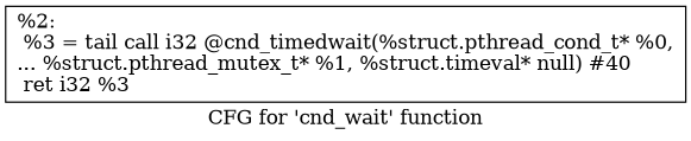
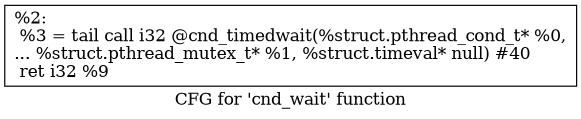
  digraph {
    label="CFG for 'cnd_wait' function"
-   n1 [label="{%2:\l  %3 = tail call i32 @cnd_timedwait(%struct.pthread_cond_t* %0,\l... %struct.pthread_mutex_t* %1, %struct.timeval* null) #40\l  ret i32 %3\l}" shape=record]
+   n1 [label="{%2:\l  %3 = tail call i32 @cnd_timedwait(%struct.pthread_cond_t* %0,\l... %struct.pthread_mutex_t* %1, %struct.timeval* null) #40\l  ret i32 %9\l}" shape=record]
  }
